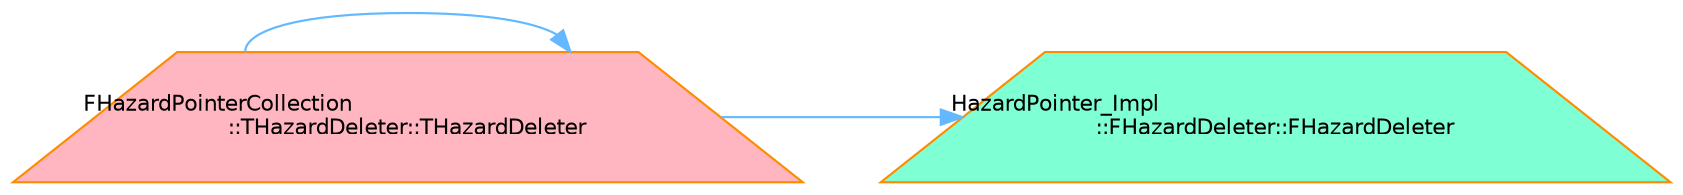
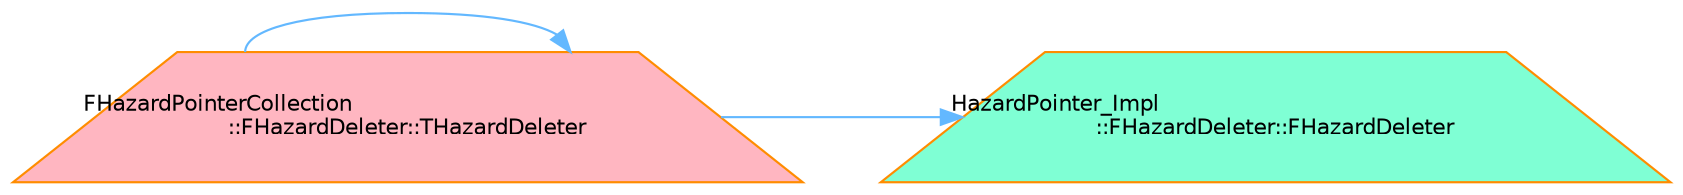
  digraph {
    rankdir=LR
    node [color=darkorange fontname=Helvetica fontsize=10 shape=trapezium style=filled]
    edge [color=steelblue1 fontname=Helvetica fontsize=10 labelfontname=Helvetica labelfontsize=10 style=solid]
-   n1 [fillcolor=lightpink fontcolor=black height=0.2 label="FHazardPointerCollection\l::THazardDeleter::THazardDeleter" width=0.4]
+   n1 [fillcolor=lightpink fontcolor=black height=0.2 label="FHazardPointerCollection\l::FHazardDeleter::THazardDeleter" width=0.4]
    n2 [fillcolor=aquamarine height=0.2 label="HazardPointer_Impl\l::FHazardDeleter::FHazardDeleter" width=0.4]
    n1 -> n1
    n1 -> n2
  }
